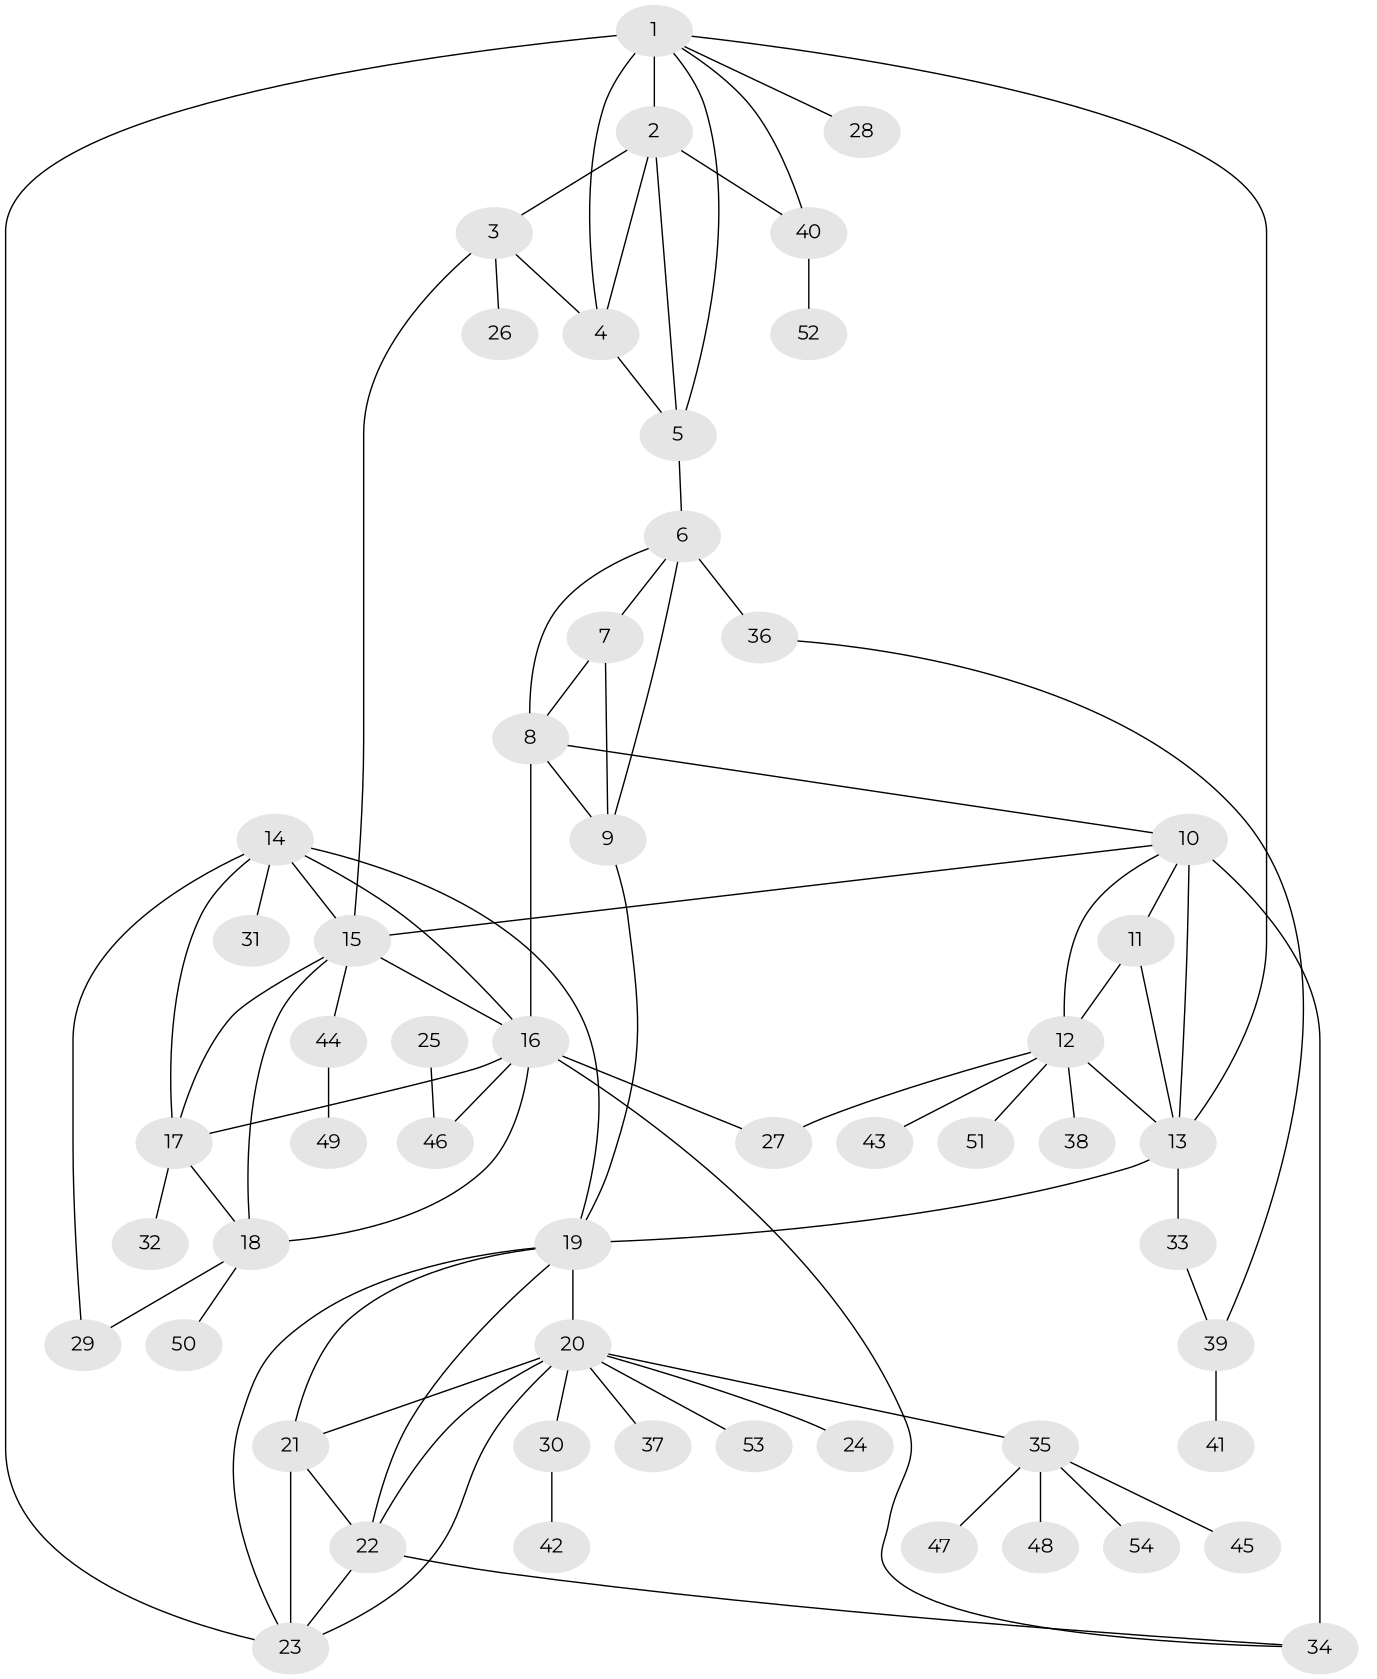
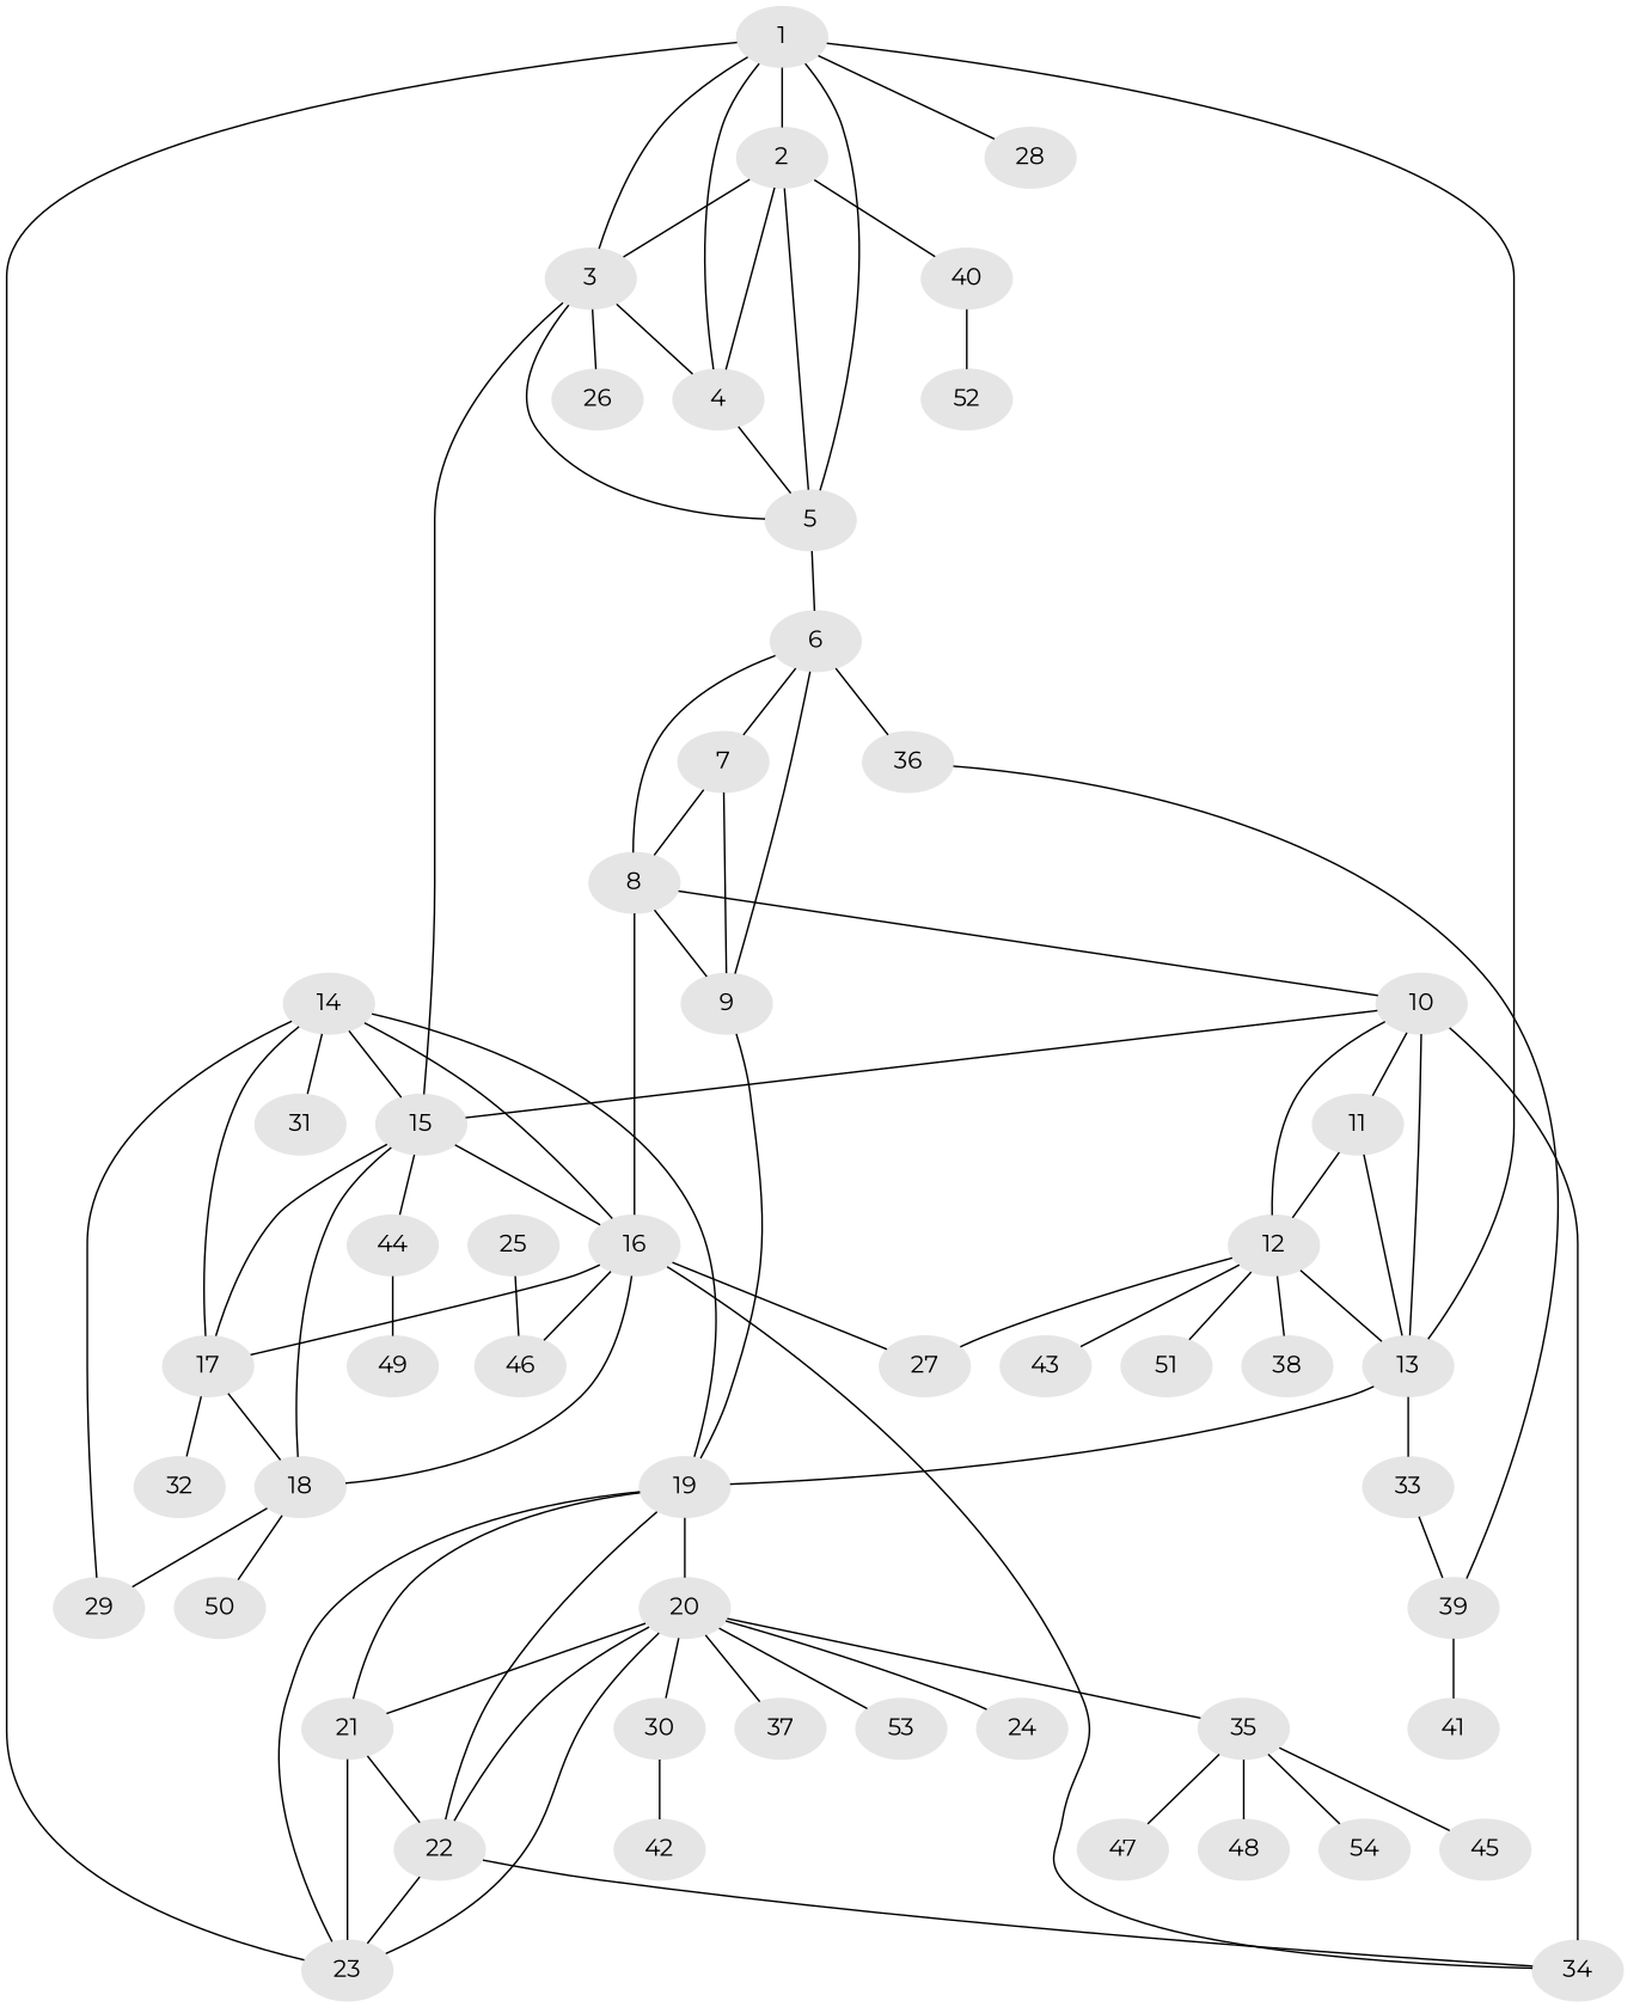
  graph {
    fontname=Montserrat
    node [color=gray90 fontname=Montserrat style=filled]
    edge [fontname=Montserrat weight=1.0]
    1
    2
    3
    4
    5
    13
    23
    28
    40
    15
    26
    6
    19
    33
    52
    16
    44
    17
    18
    7
    8
    9
    36
    10
    39
    11
    12
    34
    27
    46
    20
    21
    22
    49
    38
    43
    51
    14
    31
    29
    32
    50
    25
    24
    30
    35
    37
    53
    42
    45
    47
    48
    54
    41
    1 -- 2 [weight=3.0]
-   1 -- 40
+   1 -- 3
    1 -- 4
    1 -- 5
    1 -- 13
    1 -- 23
    1 -- 28
    2 -- 3
    2 -- 4
    2 -- 5
    2 -- 40
    3 -- 4
+   3 -- 5
    3 -- 15
    3 -- 26
    4 -- 5
    5 -- 6
    13 -- 19
    13 -- 33
    40 -- 52
    15 -- 16 [weight=2.0]
    15 -- 44 [weight=2.0]
    15 -- 17
    15 -- 18
    6 -- 7
    6 -- 8
    6 -- 9 [weight=2.0]
    6 -- 36 [weight=3.0]
    19 -- 23
    19 -- 20
    19 -- 21
    19 -- 22
    33 -- 39
    16 -- 17
    16 -- 18
    16 -- 34
    16 -- 27
    16 -- 46
    44 -- 49
    17 -- 18
    17 -- 32
    18 -- 29 [weight=2.0]
    18 -- 50
    7 -- 8
    7 -- 9 [weight=2.0]
    8 -- 16 [weight=5.0]
    8 -- 9 [weight=2.0]
    8 -- 10
    9 -- 19
    36 -- 39
    10 -- 13 [weight=2.0]
    10 -- 15
    10 -- 11
    10 -- 12
    10 -- 34 [weight=3.0]
    39 -- 41
    11 -- 13 [weight=6.0]
    11 -- 12
    12 -- 13 [weight=2.0]
    12 -- 27
    12 -- 38
    12 -- 43
    12 -- 51
    20 -- 23
    20 -- 21
    20 -- 22
    20 -- 24
    20 -- 30
    20 -- 35
    20 -- 37
    20 -- 53
    21 -- 23
    21 -- 22
    22 -- 23
    22 -- 34
    14 -- 15
    14 -- 19
    14 -- 16
    14 -- 17
    14 -- 31
    14 -- 29
    25 -- 46
    30 -- 42
    35 -- 45
    35 -- 47
    35 -- 48
    35 -- 54
  }
